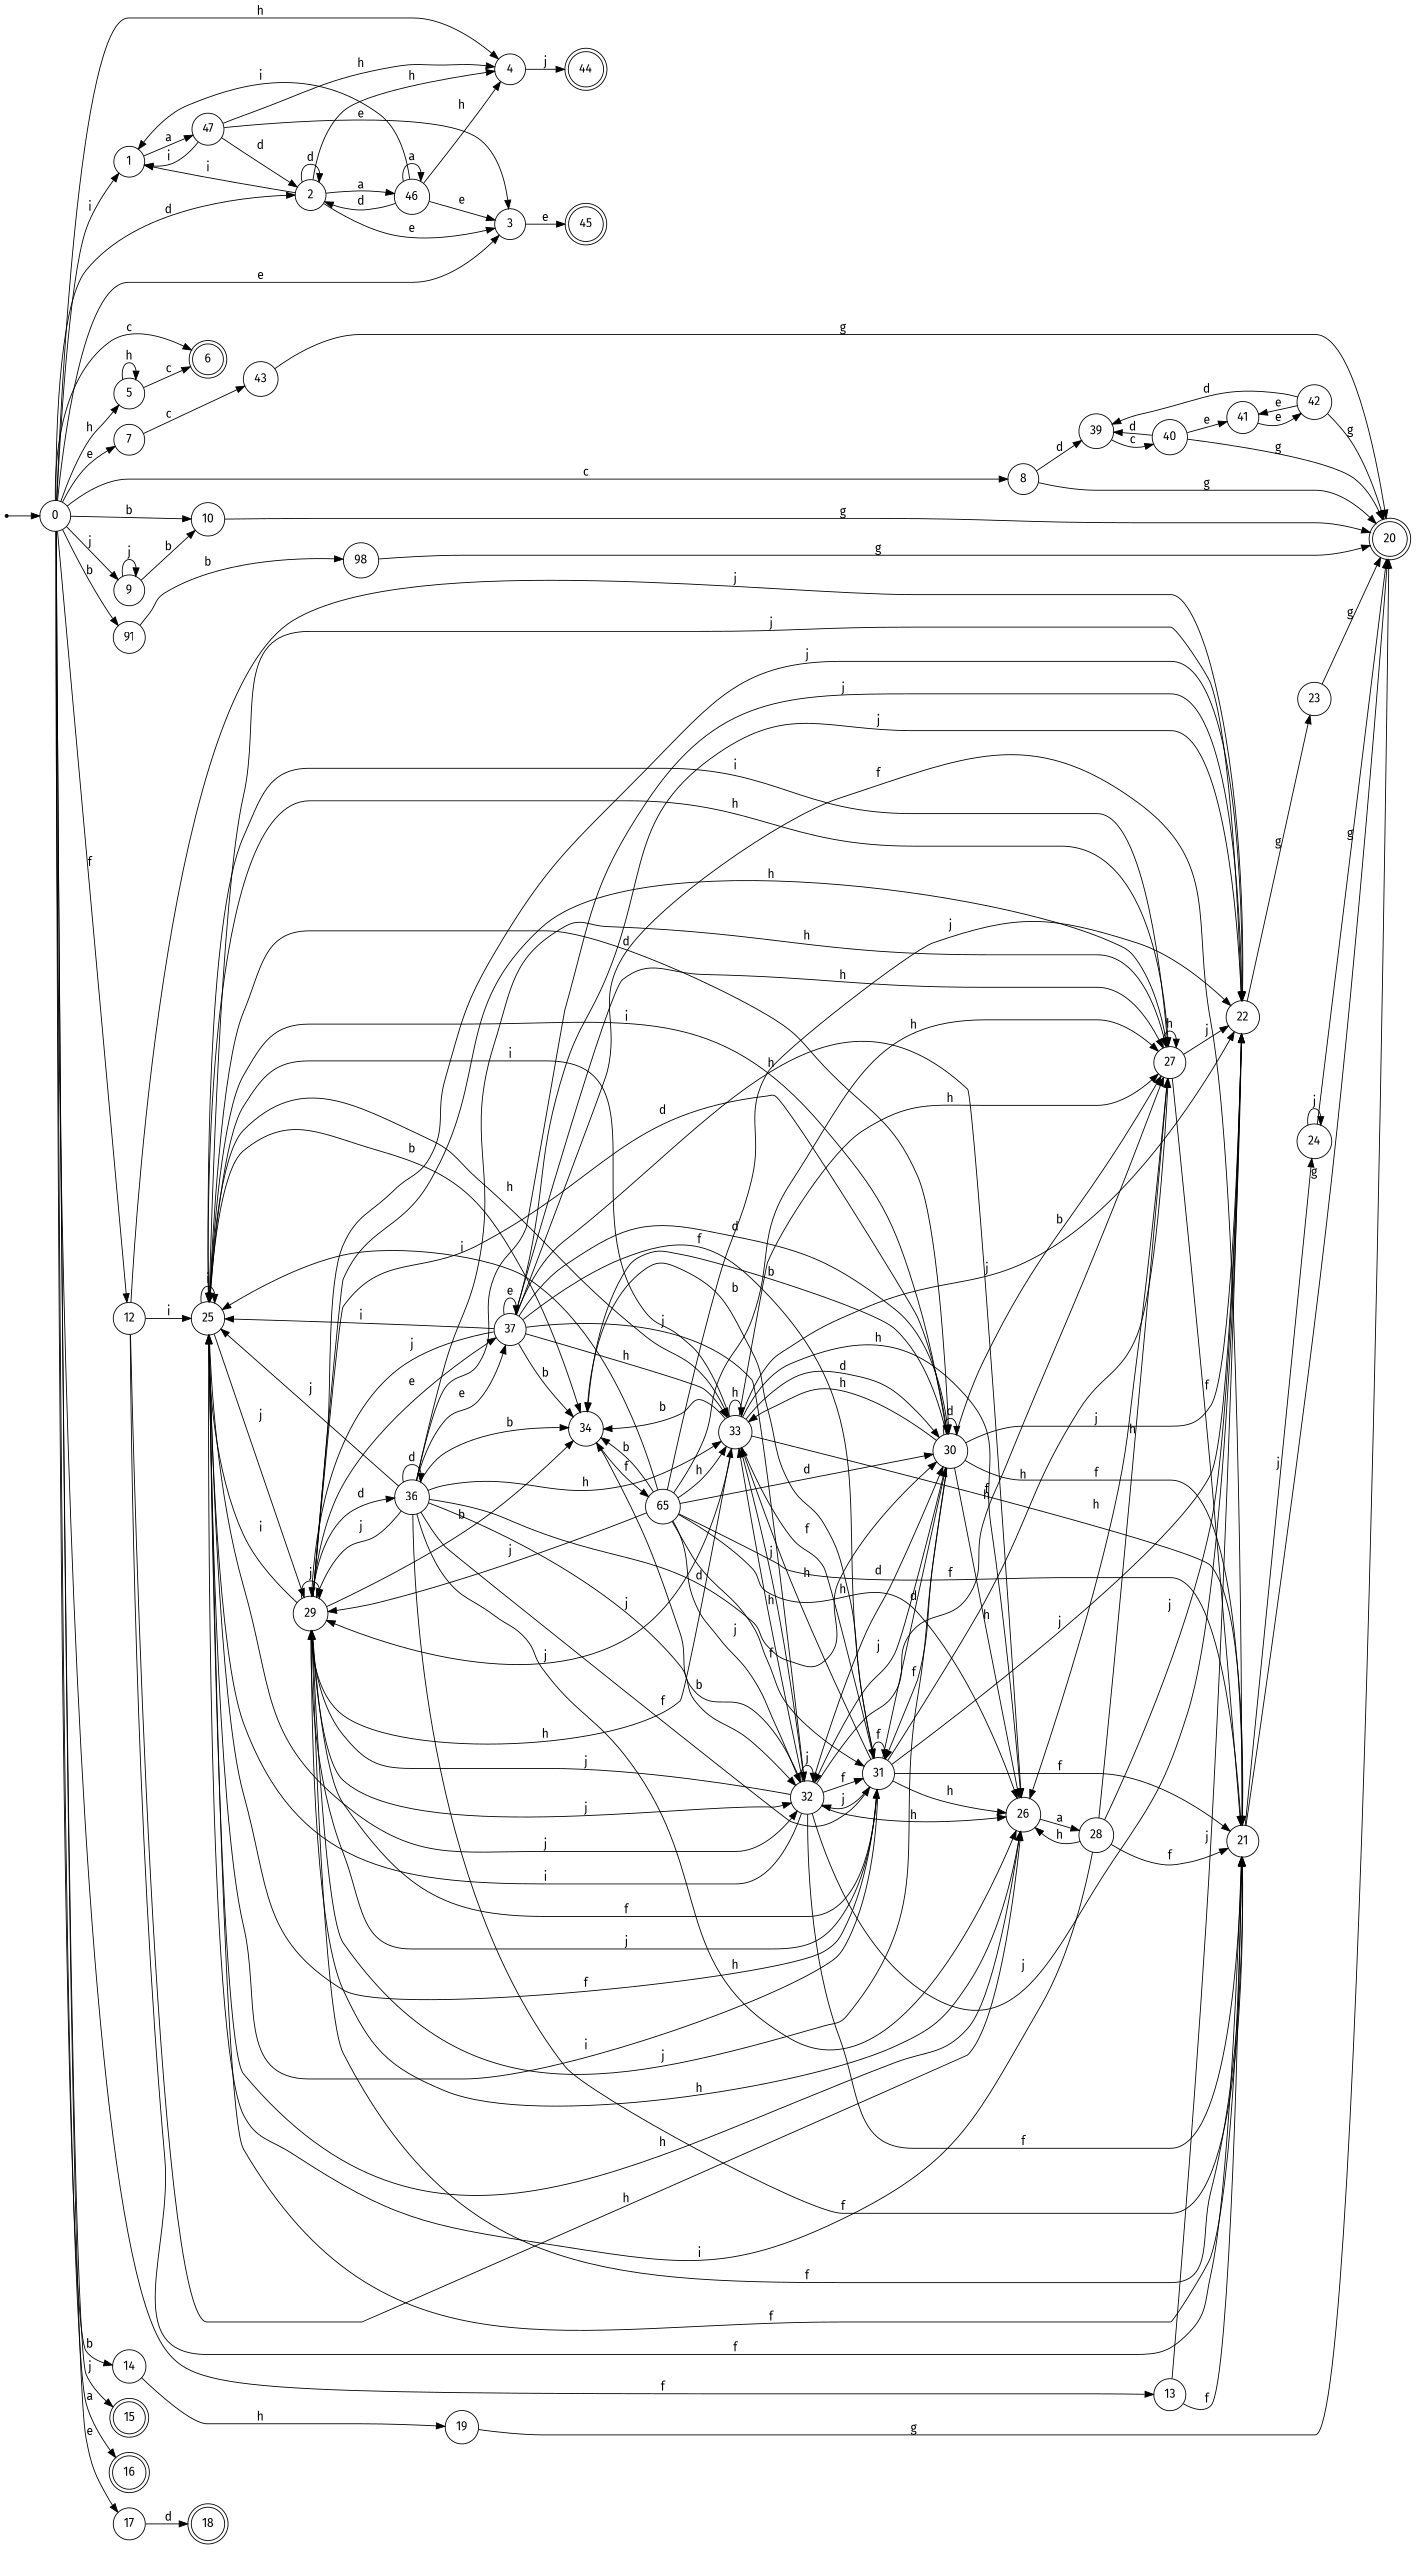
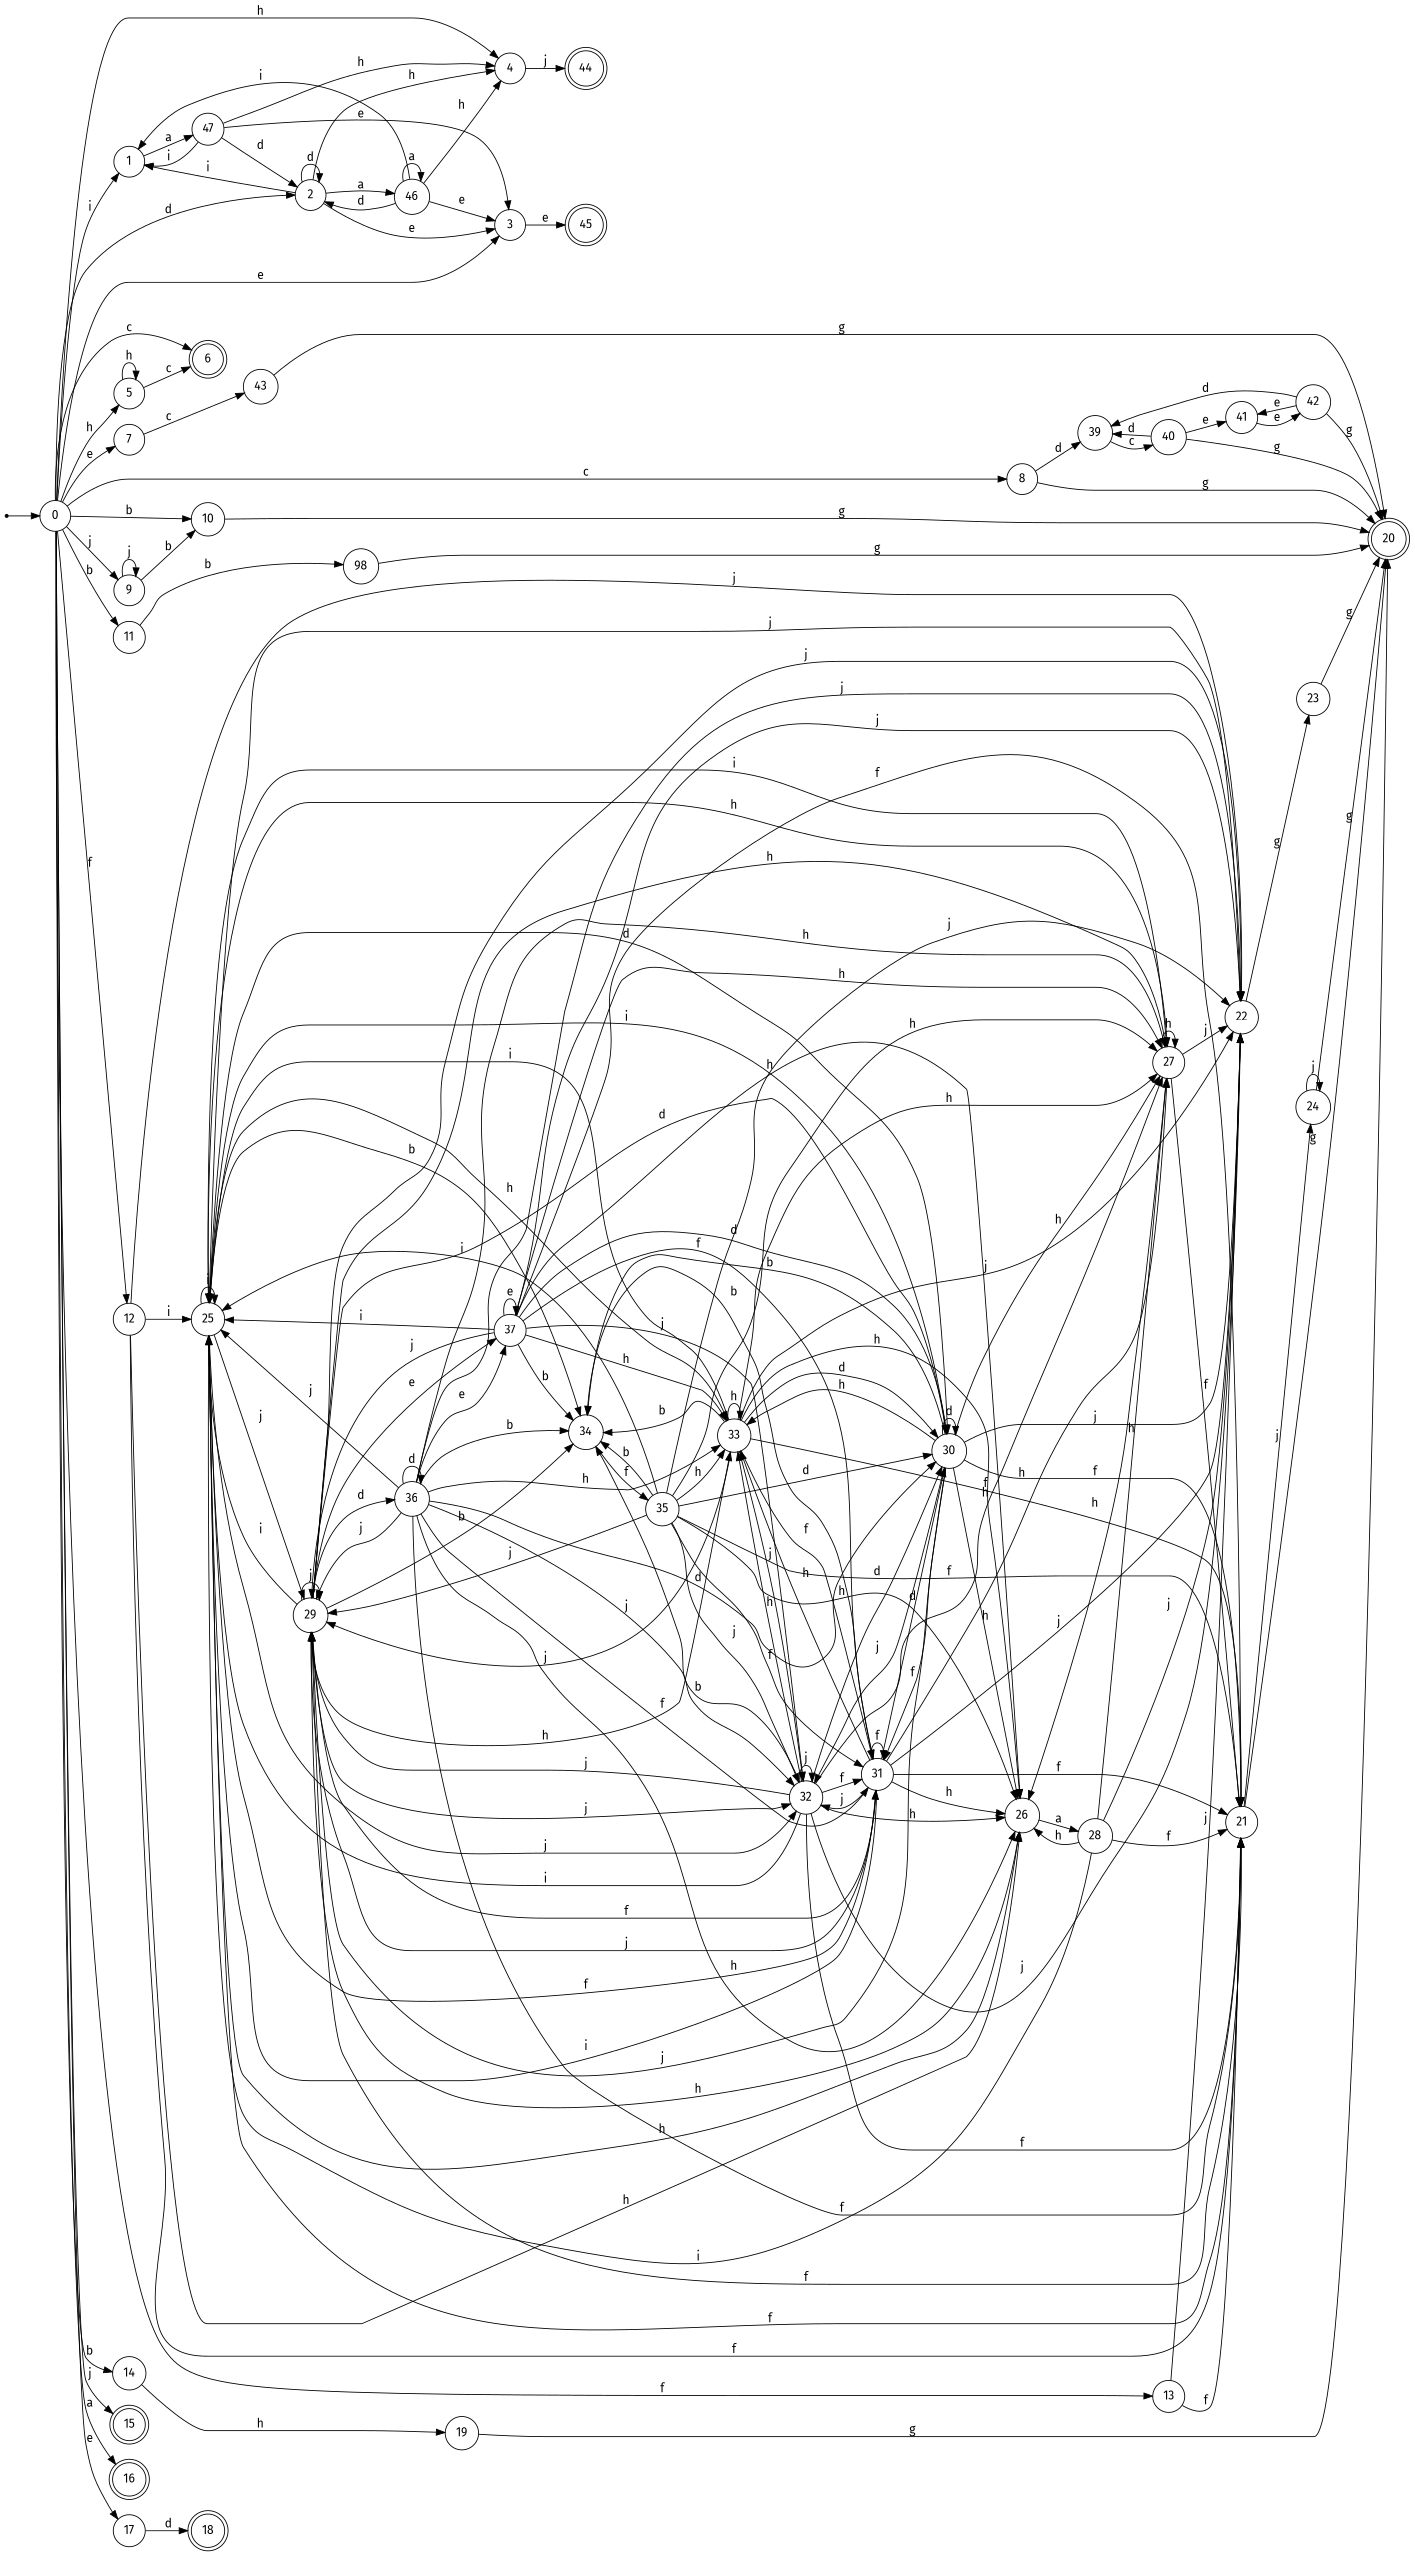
  digraph {
    fontname="Fira Sans"
    rankdir=LR
    node [fontname="Fira Sans" shape=circle]
    edge [fontname="Fira Sans"]
    dummy0 [shape=point]
    0
    1
    2
    3
    4
    5
    6 [shape=doublecircle]
    7
    8
    9
    10
-   11 [label=91]
+   11
    12
    13
    14
    15 [shape=doublecircle]
    16 [shape=doublecircle]
    17
    47
    46
    45 [shape=doublecircle]
    44 [shape=doublecircle]
    43
    20 [shape=doublecircle]
    39
    n27 [label=98]
    21
    22
    25
    26
    19
    18 [shape=doublecircle]
    40
    24
    23
    27
    29
    30
    31
    32
    33
    34
    28
    36
    37
-   35 [label=65]
+   35
    41
    42
    dummy0 -> 0
    0 -> 1 [label=i]
    0 -> 2 [label=d]
    0 -> 3 [label=e]
    0 -> 4 [label=h]
    0 -> 5 [label=h]
    0 -> 6 [label=c]
    0 -> 7 [label=e]
    0 -> 8 [label=c]
    0 -> 9 [label=j]
    0 -> 10 [label=b]
    0 -> 11 [label=b]
    0 -> 12 [label=f]
    0 -> 13 [label=f]
    0 -> 14 [label=b]
    0 -> 15 [label=j]
    0 -> 16 [label=a]
    0 -> 17 [label=e]
    1 -> 47 [label=a]
    2 -> 1 [label=i]
    2 -> 2 [label=d]
    2 -> 3 [label=e]
    2 -> 4 [label=h]
    2 -> 46 [label=a]
    3 -> 45 [label=e]
    4 -> 44 [label=j]
    5 -> 5 [label=h]
    5 -> 6 [label=c]
    7 -> 43 [label=c]
    8 -> 20 [label=g]
    8 -> 39 [label=d]
    9 -> 9 [label=j]
    9 -> 10 [label=b]
    10 -> 20 [label=g]
    11 -> n27 [label=b]
    12 -> 21 [label=f]
    12 -> 22 [label=j]
    12 -> 25 [label=i]
    12 -> 26 [label=h]
    13 -> 21 [label=f]
    13 -> 22 [label=j]
    14 -> 19 [label=h]
    17 -> 18 [label=d]
    47 -> 1 [label=i]
    47 -> 2 [label=d]
    47 -> 3 [label=e]
    47 -> 4 [label=h]
    46 -> 1 [label=i]
    46 -> 2 [label=d]
    46 -> 3 [label=e]
    46 -> 4 [label=h]
    46 -> 46 [label=a]
    43 -> 20 [label=g]
    39 -> 40 [label=c]
    n27 -> 20 [label=g]
    21 -> 20 [label=g]
    21 -> 24 [label=j]
    22 -> 23 [label=g]
    25 -> 21 [label=f]
    25 -> 22 [label=j]
    25 -> 25 [label=i]
    25 -> 26 [label=h]
    25 -> 27 [label=h]
    25 -> 29 [label=j]
    25 -> 30 [label=d]
    25 -> 31 [label=f]
    25 -> 32 [label=j]
    25 -> 33 [label=h]
    25 -> 34 [label=b]
    26 -> 28 [label=a]
    19 -> 20 [label=g]
    40 -> 20 [label=g]
    40 -> 39 [label=d]
    40 -> 41 [label=e]
    24 -> 20 [label=g]
    24 -> 24 [label=j]
    23 -> 20 [label=g]
    27 -> 21 [label=f]
    27 -> 22 [label=j]
    27 -> 25 [label=i]
    27 -> 26 [label=h]
    27 -> 27 [label=h]
    29 -> 21 [label=f]
    29 -> 22 [label=j]
    29 -> 25 [label=i]
    29 -> 26 [label=h]
    29 -> 27 [label=h]
    29 -> 29 [label=j]
    29 -> 30 [label=d]
    29 -> 31 [label=f]
    29 -> 32 [label=j]
    29 -> 33 [label=h]
    29 -> 34 [label=b]
    29 -> 36 [label=d]
    29 -> 37 [label=e]
    30 -> 21 [label=f]
    30 -> 22 [label=j]
    30 -> 25 [label=i]
    30 -> 26 [label=h]
-   30 -> 27 [label=b]
+   30 -> 27 [label=h]
    30 -> 29 [label=j]
    30 -> 30 [label=d]
    30 -> 31 [label=f]
    30 -> 32 [label=j]
    30 -> 33 [label=h]
    30 -> 34 [label=b]
    31 -> 21 [label=f]
    31 -> 22 [label=j]
    31 -> 25 [label=i]
    31 -> 26 [label=h]
    31 -> 27 [label=h]
    31 -> 29 [label=j]
    31 -> 30 [label=d]
    31 -> 31 [label=f]
    31 -> 32 [label=j]
    31 -> 33 [label=h]
    31 -> 34 [label=b]
    32 -> 21 [label=f]
    32 -> 22 [label=j]
    32 -> 25 [label=i]
    32 -> 26 [label=h]
    32 -> 27 [label=h]
    32 -> 29 [label=j]
    32 -> 30 [label=d]
    32 -> 31 [label=f]
    32 -> 32 [label=j]
    32 -> 33 [label=h]
    32 -> 34 [label=b]
    33 -> 21 [label=f]
    33 -> 22 [label=j]
    33 -> 25 [label=i]
    33 -> 26 [label=h]
    33 -> 27 [label=h]
    33 -> 29 [label=j]
    33 -> 30 [label=d]
    33 -> 31 [label=f]
    33 -> 32 [label=j]
    33 -> 33 [label=h]
    33 -> 34 [label=b]
    34 -> 35 [label=f]
    28 -> 21 [label=f]
    28 -> 22 [label=j]
    28 -> 25 [label=i]
    28 -> 26 [label=h]
    28 -> 27 [label=h]
    36 -> 21 [label=f]
    36 -> 22 [label=j]
    36 -> 25 [label=j]
    36 -> 26 [label=h]
    36 -> 27 [label=h]
    36 -> 29 [label=j]
    36 -> 30 [label=d]
    36 -> 31 [label=f]
    36 -> 32 [label=j]
    36 -> 33 [label=h]
    36 -> 34 [label=b]
    36 -> 36 [label=d]
    36 -> 37 [label=e]
    37 -> 21 [label=f]
    37 -> 22 [label=j]
    37 -> 25 [label=i]
    37 -> 26 [label=h]
    37 -> 27 [label=h]
    37 -> 29 [label=j]
    37 -> 30 [label=d]
    37 -> 31 [label=f]
    37 -> 32 [label=j]
    37 -> 33 [label=h]
    37 -> 34 [label=b]
    37 -> 37 [label=e]
    35 -> 21 [label=f]
    35 -> 22 [label=j]
    35 -> 25 [label=i]
    35 -> 26 [label=h]
    35 -> 27 [label=h]
    35 -> 29 [label=j]
    35 -> 30 [label=d]
    35 -> 31 [label=f]
    35 -> 32 [label=j]
    35 -> 33 [label=h]
    35 -> 34 [label=b]
    41 -> 42 [label=e]
    42 -> 20 [label=g]
    42 -> 39 [label=d]
    42 -> 41 [label=e]
  }
